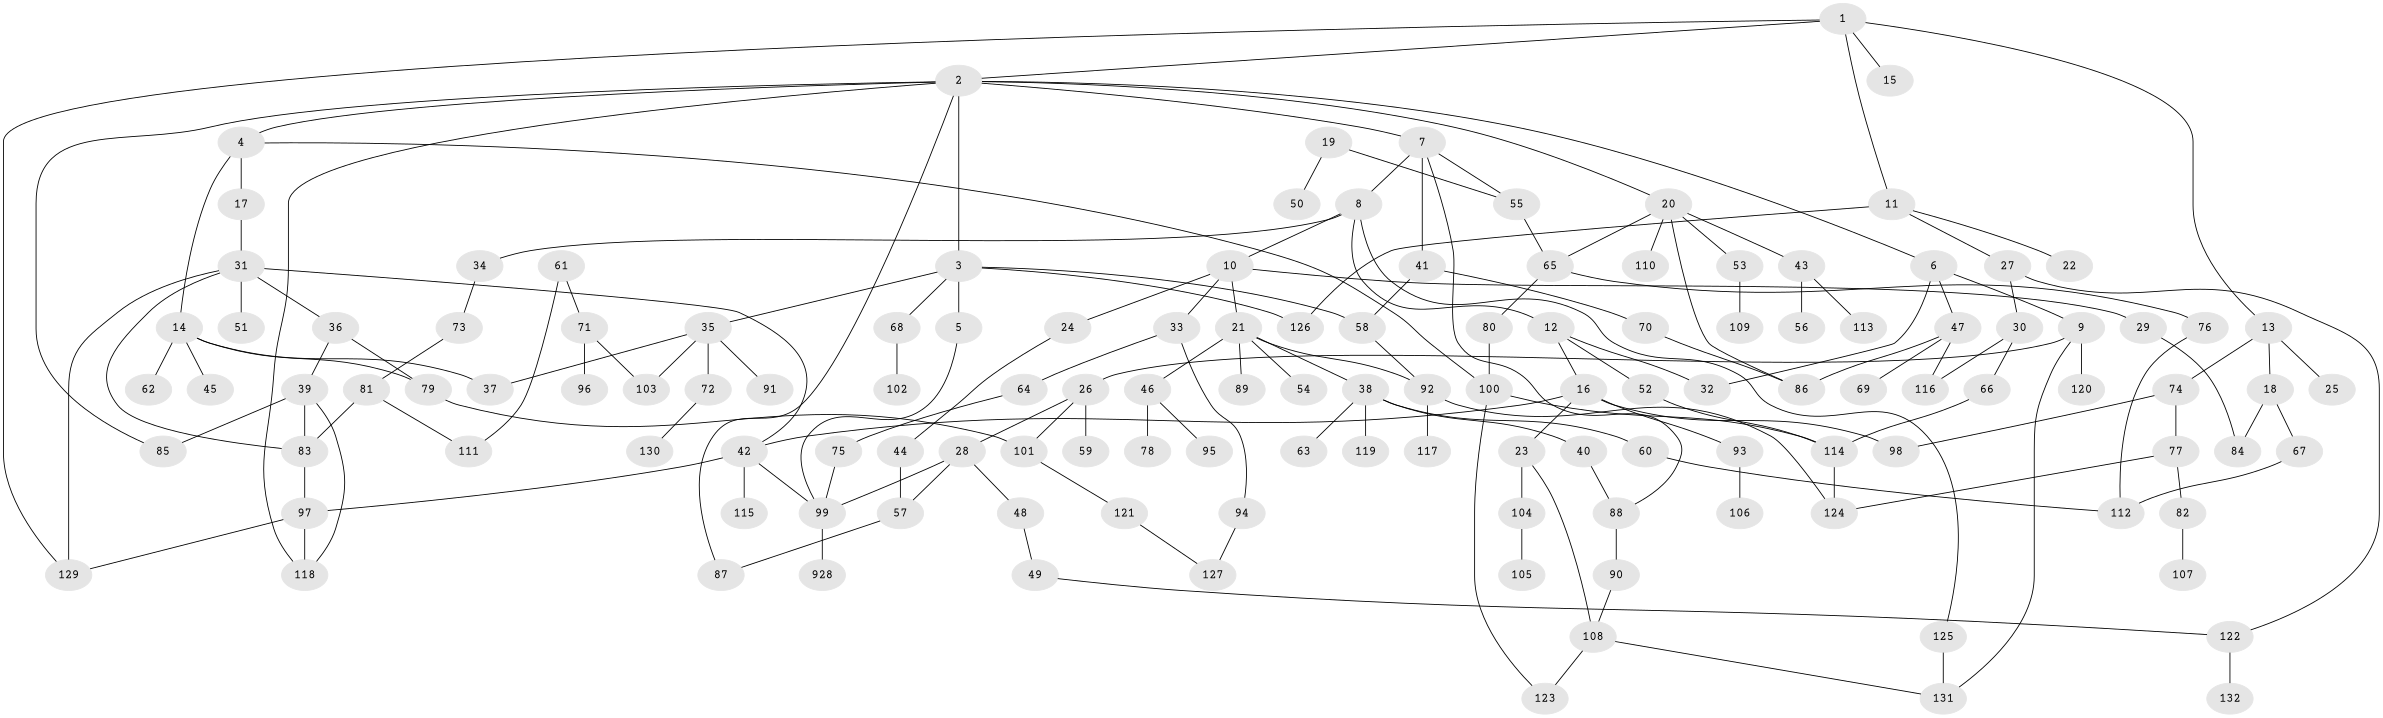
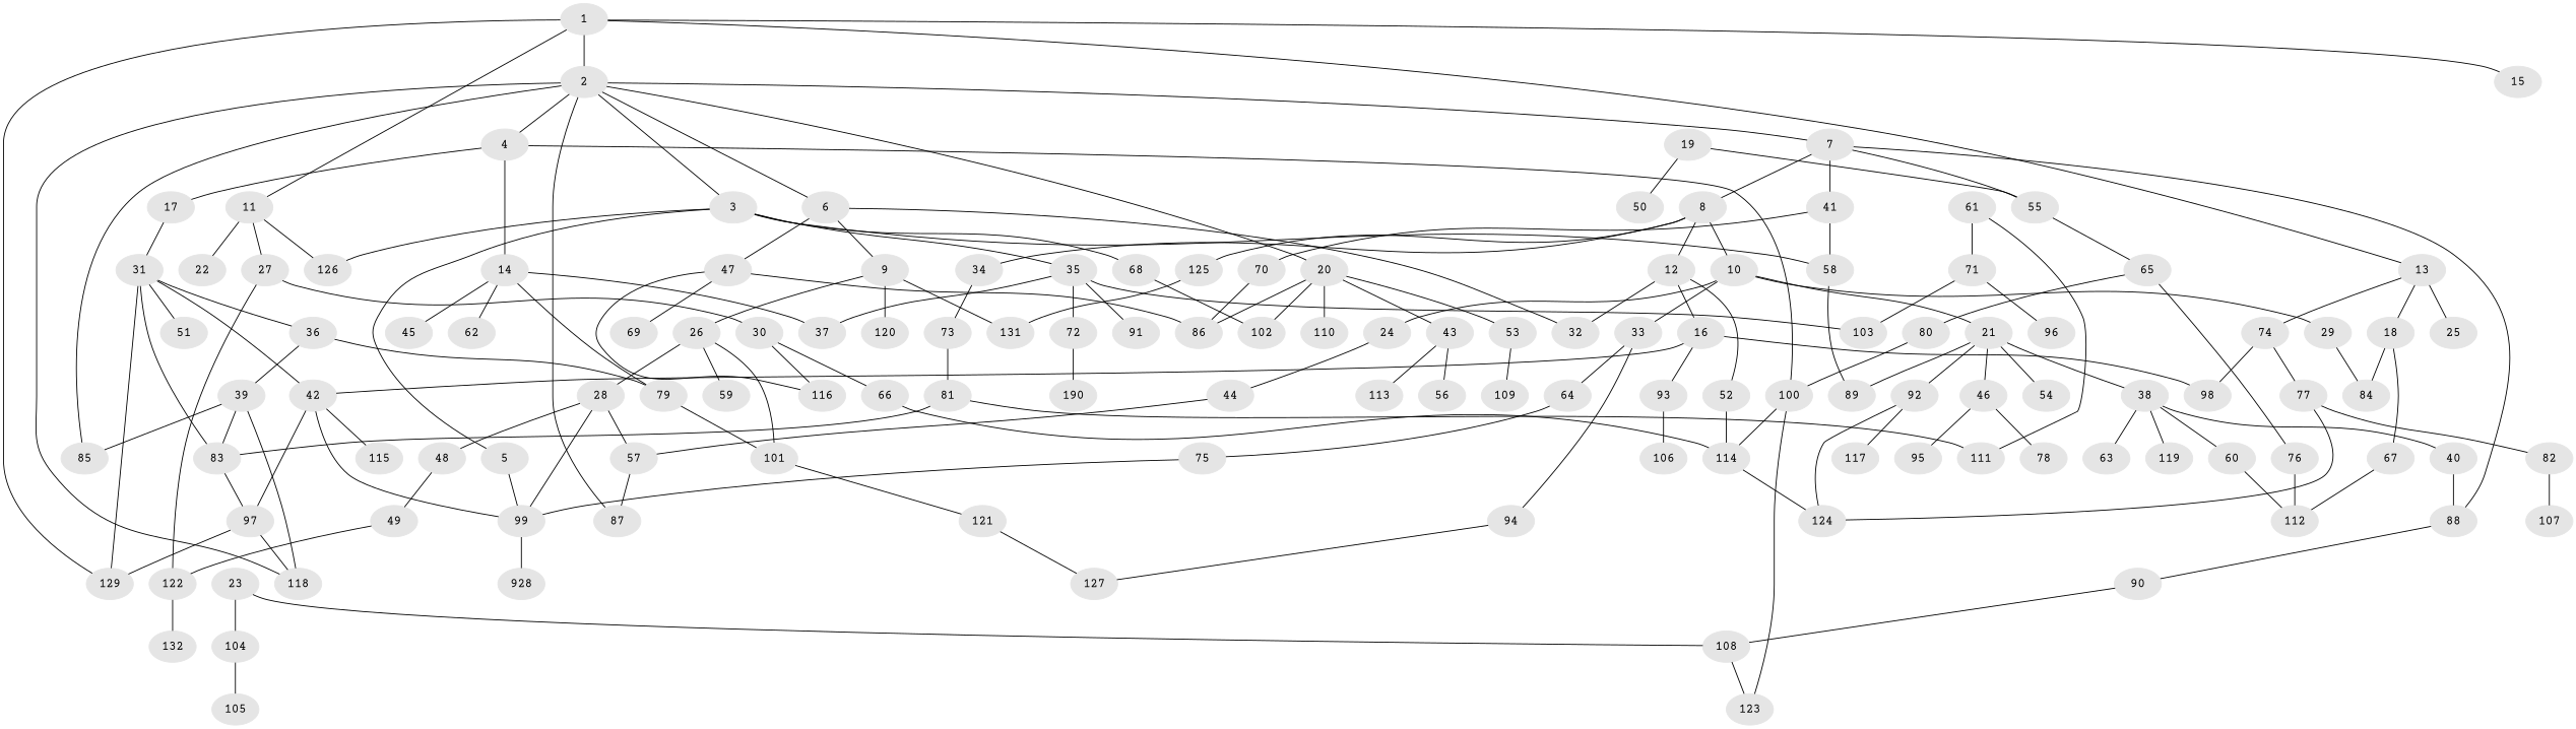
  graph {
    fontname="Courier Prime"
    node [color=gray90 fontname="Courier Prime" style=filled]
    edge [fontname="Courier Prime"]
    1
    2
    11
    13
    15
    129
    3
    4
    6
    7
    20
    85
    87
    118
    126
    22
    27
    18
    25
    74
    5
    35
    58
    68
    14
    17
    100
    9
    32
    47
    8
    41
    55
    88
    43
    53
    86
    102
    110
    99
    37
    72
    91
    103
    89
    45
    62
    79
    31
    114
    123
    19
    50
    n54 [label=928]
    26
    120
    131
    116
    69
    10
    12
    34
    125
    70
    65
    90
    21
    24
    29
    33
    16
    52
    73
    28
    59
    101
    38
    46
    54
    92
    44
    84
    64
    94
    30
    122
    23
    42
    93
    98
    67
    77
    104
    108
    97
    115
    106
    36
    51
    83
    112
    56
    113
    109
    63
    40
    60
    119
    78
    95
    124
    117
    105
    57
    48
    61
    71
    111
    121
    66
    132
    49
    39
    75
    127
    81
-   130
+   130 [label=190]
    76
    80
    96
    82
    107
    1 -- 2
    1 -- 11
    1 -- 13
    1 -- 15
    1 -- 129
    2 -- 3
    2 -- 4
    2 -- 6
    2 -- 7
    2 -- 20
    2 -- 85
    2 -- 87
    2 -- 118
    11 -- 126
    11 -- 22
    11 -- 27
    13 -- 18
    13 -- 25
    13 -- 74
    3 -- 126
    3 -- 5
    3 -- 35
    3 -- 58
    3 -- 68
    4 -- 14
    4 -- 17
    4 -- 100
    6 -- 9
    6 -- 32
    6 -- 47
    7 -- 8
    7 -- 41
    7 -- 55
    7 -- 88
    20 -- 43
    20 -- 53
    20 -- 86
-   20 -- 65
+   20 -- 102
    20 -- 110
    27 -- 30
    27 -- 122
    18 -- 84
    18 -- 67
    74 -- 98
    74 -- 77
    5 -- 99
    35 -- 37
    35 -- 72
    35 -- 91
    35 -- 103
-   58 -- 92
+   58 -- 89
    68 -- 102
    14 -- 37
    14 -- 45
    14 -- 62
    14 -- 79
    17 -- 31
    100 -- 114
    100 -- 123
    9 -- 26
    9 -- 120
    9 -- 131
    47 -- 86
    47 -- 116
    47 -- 69
    8 -- 10
    8 -- 12
    8 -- 34
    8 -- 125
    41 -- 58
    41 -- 70
    55 -- 65
    88 -- 90
    43 -- 56
    43 -- 113
    53 -- 109
    99 -- n54
    72 -- 130
    79 -- 101
    31 -- 129
    31 -- 42
    31 -- 36
    31 -- 51
    31 -- 83
    114 -- 124
    19 -- 55
    19 -- 50
    26 -- 28
    26 -- 59
    26 -- 101
    10 -- 21
    10 -- 24
    10 -- 29
    10 -- 33
    12 -- 32
    12 -- 16
    12 -- 52
    34 -- 73
    125 -- 131
    70 -- 86
    65 -- 76
    65 -- 80
    90 -- 108
    21 -- 89
    21 -- 38
    21 -- 46
    21 -- 54
    21 -- 92
    24 -- 44
    29 -- 84
    33 -- 64
    33 -- 94
-   16 -- 23
    16 -- 42
    16 -- 93
    16 -- 98
    52 -- 114
    73 -- 81
    28 -- 99
    28 -- 57
    28 -- 48
    101 -- 121
    38 -- 63
    38 -- 40
    38 -- 60
    38 -- 119
    46 -- 78
    46 -- 95
    92 -- 124
    92 -- 117
    44 -- 57
    64 -- 75
    94 -- 127
    30 -- 116
    30 -- 66
    122 -- 132
    23 -- 104
    23 -- 108
    42 -- 99
    42 -- 97
    42 -- 115
    93 -- 106
    67 -- 112
    77 -- 124
    77 -- 82
    104 -- 105
    108 -- 123
-   108 -- 131
    97 -- 129
    97 -- 118
    36 -- 79
    36 -- 39
    83 -- 97
    40 -- 88
    60 -- 112
    57 -- 87
    48 -- 49
    61 -- 71
    61 -- 111
    71 -- 103
    71 -- 96
    121 -- 127
    66 -- 114
    49 -- 122
    39 -- 85
    39 -- 118
    39 -- 83
    75 -- 99
    81 -- 83
    81 -- 111
    76 -- 112
    80 -- 100
    82 -- 107
  }
